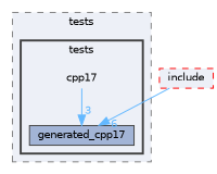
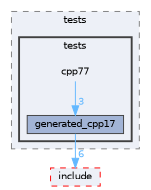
  digraph {
    compound=true
    node [fontname=Helvetica fontsize=10 shape=box]
    edge [color=steelblue1 fontcolor=steelblue1 fontname=Helvetica fontsize=10 labeldistance=1.5 labelfontname=Helvetica labelfontsize=10]
-   n1 [height=0.2 label=cpp17 shape=plaintext width=0.4]
+   n1 [height=0.2 label=cpp77 shape=plaintext width=0.4]
    n2 [color=grey25 fillcolor="#a2b4d6" height=0.2 label=generated_cpp17 style=filled width=0.4]
    n3 [color=red fillcolor="#edf0f7" height=0.2 label=include style="filled,dashed" width=0.4]
    subgraph cluster_1 {
      bgcolor="#edf0f7"
      fontname=Helvetica
      fontsize=10
      label=tests
      pencolor=grey50
      style="filled,dashed"
      subgraph cluster_2 {
        bgcolor="#edf0f7"
        fontname=Helvetica
        fontsize=10
        label=tests
        pencolor=grey25
        style="filled,bold"
        n1
        n2
      }
    }
    n1 -> n2 [headlabel=3]
-   n3 -> n2 [headlabel=6]
+   n2 -> n3 [headlabel=6]
  }
